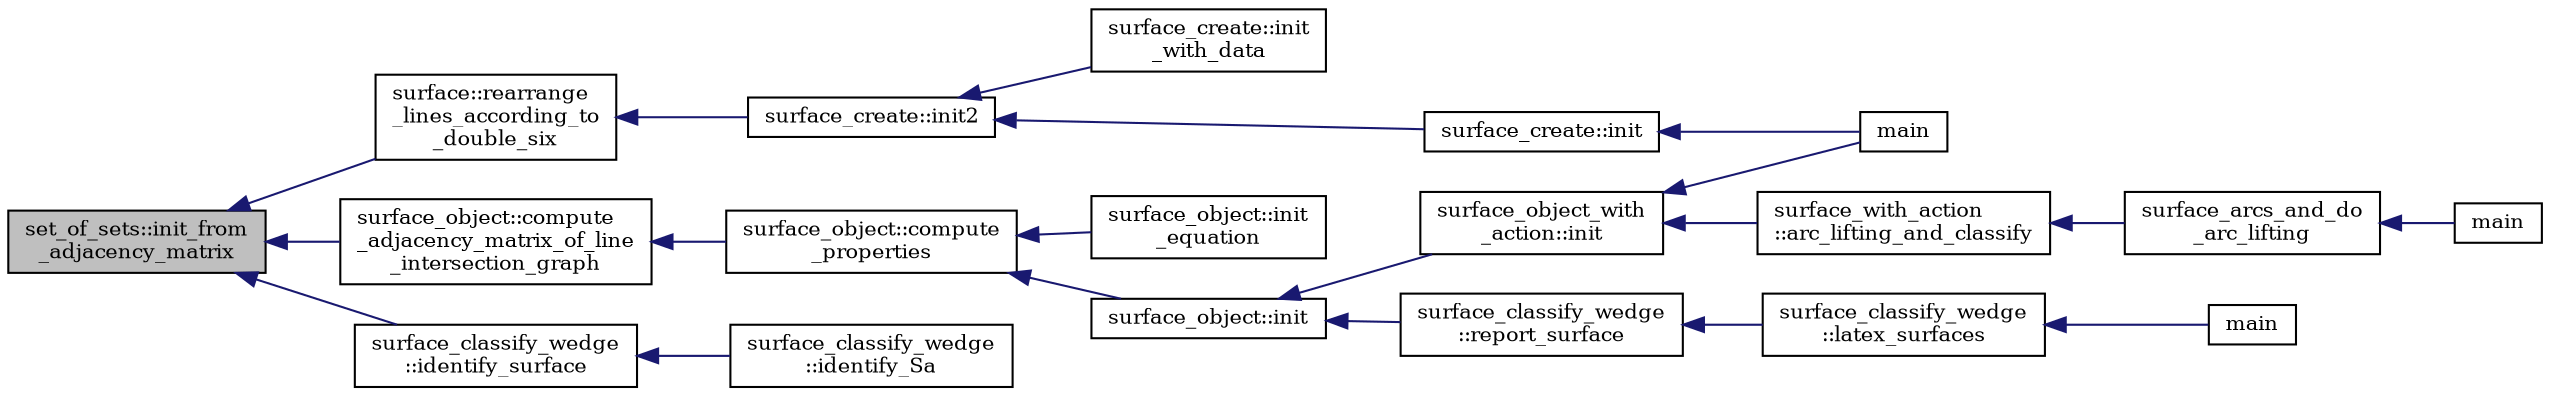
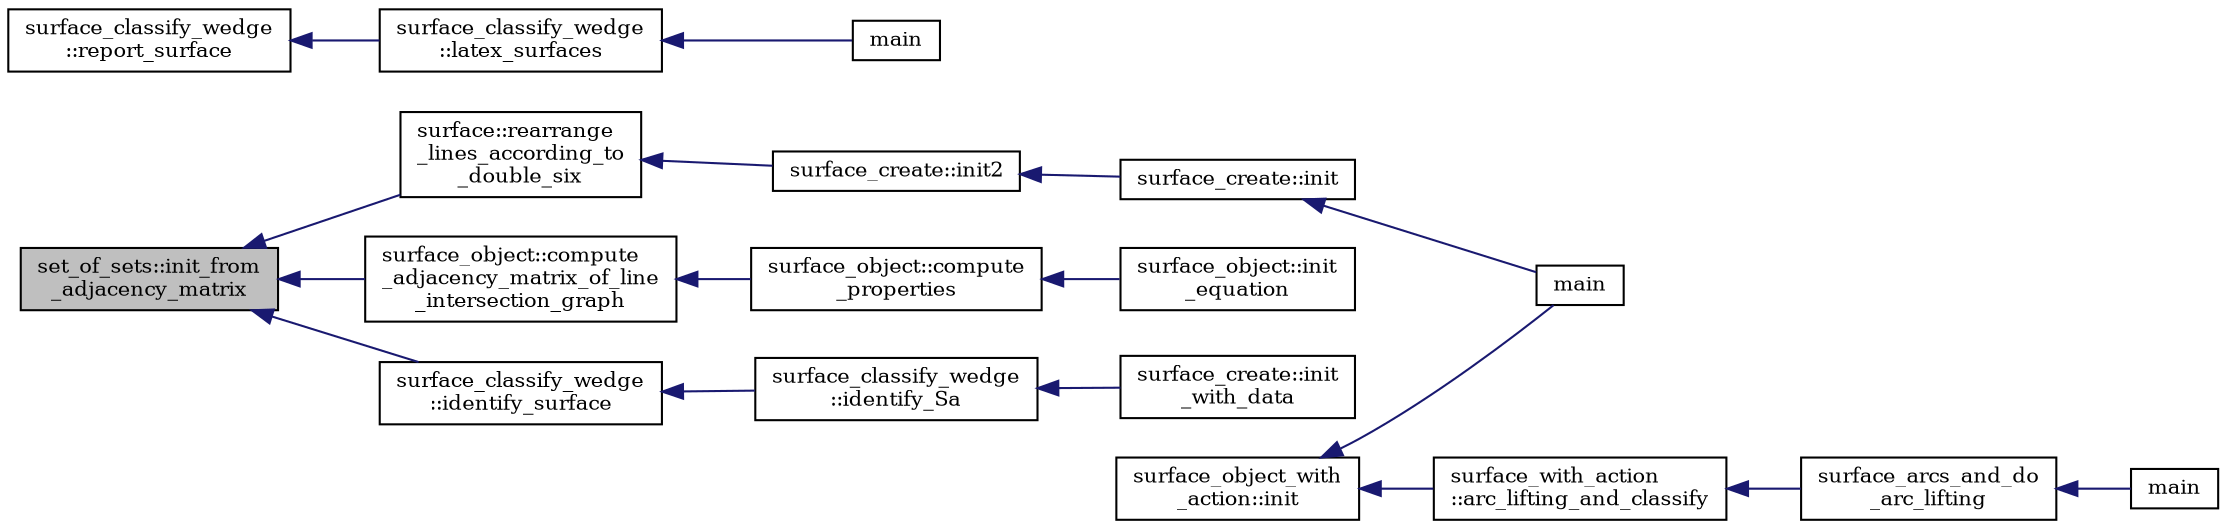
  digraph {
    fontname="DejaVu Serif"
    rankdir=LR
    node [color=black fillcolor=white fontname="DejaVu Serif" fontsize=10 shape=record style=filled]
    edge [color=midnightblue dir=back fontname="DejaVu Serif" fontsize=10 labelfontname=Helvetica labelfontsize=10 style=solid]
    n1 [fillcolor=grey75 fontcolor=black height=0.2 label="set_of_sets::init_from\l_adjacency_matrix" width=0.4]
    n2 [height=0.2 label="surface::rearrange\l_lines_according_to\l_double_six" width=0.4]
    n3 [height=0.2 label="surface_object::compute\l_adjacency_matrix_of_line\l_intersection_graph" width=0.4]
    n4 [height=0.2 label="surface_classify_wedge\l::identify_surface" width=0.4]
    n5 [height=0.2 label="surface_create::init2" width=0.4]
    n6 [height=0.2 label="surface_object::compute\l_properties" width=0.4]
    n7 [height=0.2 label="surface_classify_wedge\l::identify_Sa" width=0.4]
    n8 [height=0.2 label="surface_create::init\l_with_data" width=0.4]
    n9 [height=0.2 label="surface_create::init" width=0.4]
    n10 [height=0.2 label=main width=0.4]
    n11 [height=0.2 label="surface_object::init\l_equation" width=0.4]
-   n12 [height=0.2 label="surface_object::init" width=0.4]
    n13 [height=0.2 label="surface_classify_wedge\l::report_surface" width=0.4]
    n14 [height=0.2 label="surface_object_with\l_action::init" width=0.4]
    n15 [height=0.2 label="surface_with_action\l::arc_lifting_and_classify" width=0.4]
    n16 [height=0.2 label="surface_arcs_and_do\l_arc_lifting" width=0.4]
    n17 [height=0.2 label=main width=0.4]
    n18 [height=0.2 label="surface_classify_wedge\l::latex_surfaces" width=0.4]
    n19 [height=0.2 label=main width=0.4]
    n1 -> n2
    n1 -> n3
    n1 -> n4
    n2 -> n5
    n3 -> n6
    n4 -> n7
-   n5 -> n8
+   n7 -> n8
    n5 -> n9
    n6 -> n11
-   n6 -> n12
    n9 -> n10
-   n12 -> n13
-   n12 -> n14
    n13 -> n18
    n14 -> n10
    n14 -> n15
    n15 -> n16
    n16 -> n17
    n18 -> n19
  }
